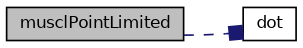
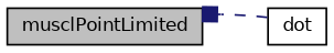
  digraph {
    rankdir=LR
    node [color=black fontname=Helvetica fontsize=10 shape=record style=filled]
    n1 [fillcolor=grey75 fontcolor=black height=0.2 label=musclPointLimited width=0.4]
    n2 [fillcolor=white height=0.2 label=dot width=0.4]
-   n1 -> n2 [color=midnightblue fontname=Helvetica fontsize=10 labelfontname=Helvetica labelfontsize=10 style=dashed arrowhead=box]
+   n2 -> n1 [color=midnightblue fontname=Helvetica fontsize=10 labelfontname=Helvetica labelfontsize=10 style=dashed arrowhead=box]
  }
